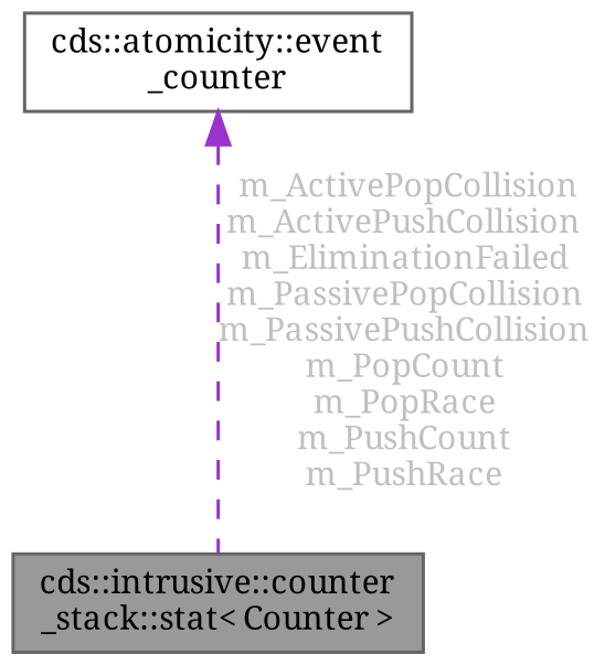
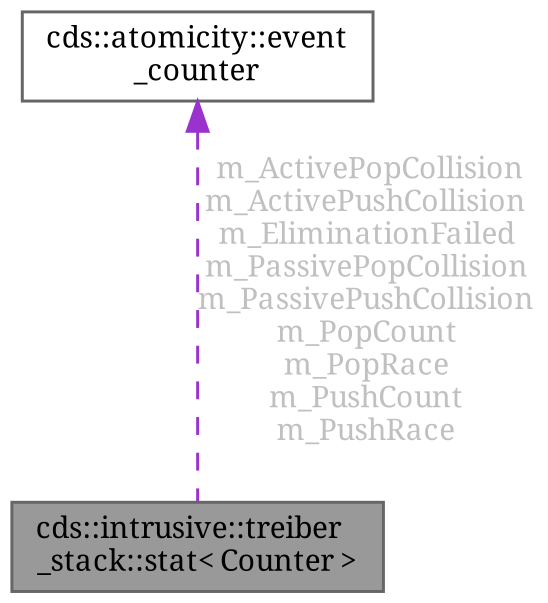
  digraph {
    fontname="Noto Serif"
    node [color=gray40 fontname="Noto Serif" fontsize=10 shape=box style=filled]
-   n1 [fillcolor=grey60 fontcolor=black height=0.2 label="cds::intrusive::counter\l_stack::stat\< Counter \>" width=0.4]
+   n1 [fillcolor=grey60 fontcolor=black height=0.2 label="cds::intrusive::treiber\l_stack::stat\< Counter \>" width=0.4]
    n2 [fillcolor=white height=0.2 label="cds::atomicity::event\l_counter" width=0.4]
    n2 -> n1 [color=darkorchid3 dir=back fontcolor=grey fontname="Noto Serif" fontsize=10 label=" m_ActivePopCollision\nm_ActivePushCollision\nm_EliminationFailed\nm_PassivePopCollision\nm_PassivePushCollision\nm_PopCount\nm_PopRace\nm_PushCount\nm_PushRace" labelfontname=Helvetica labelfontsize=10 style=dashed]
  }
